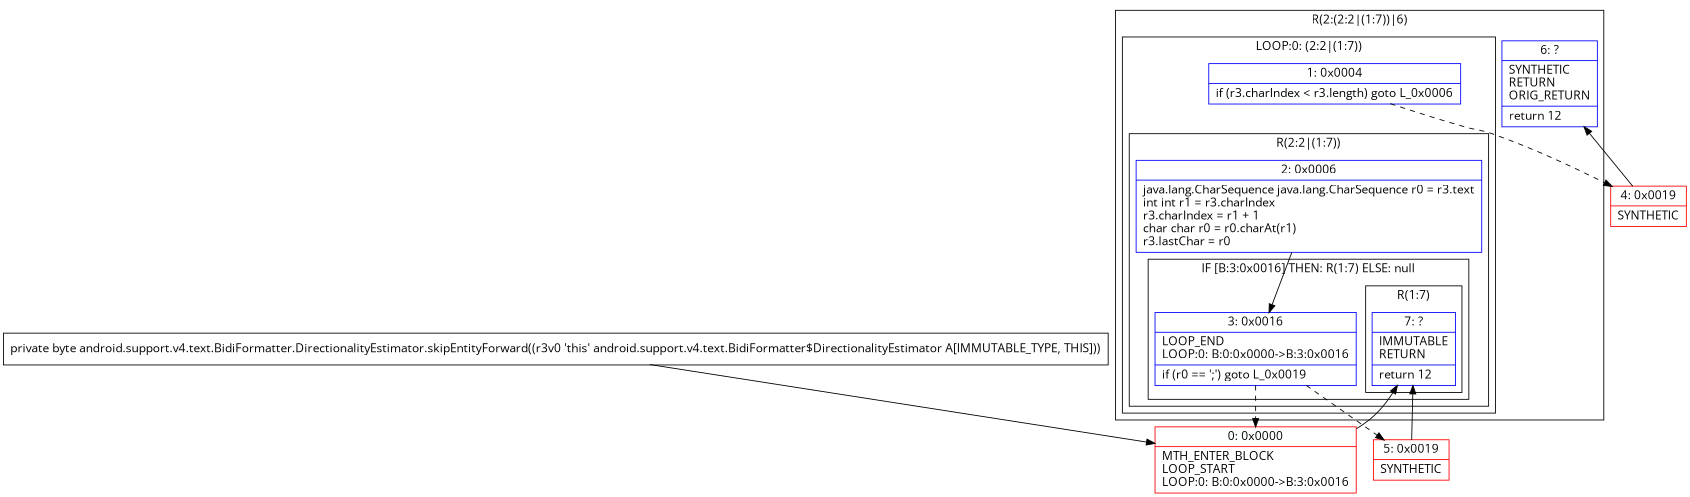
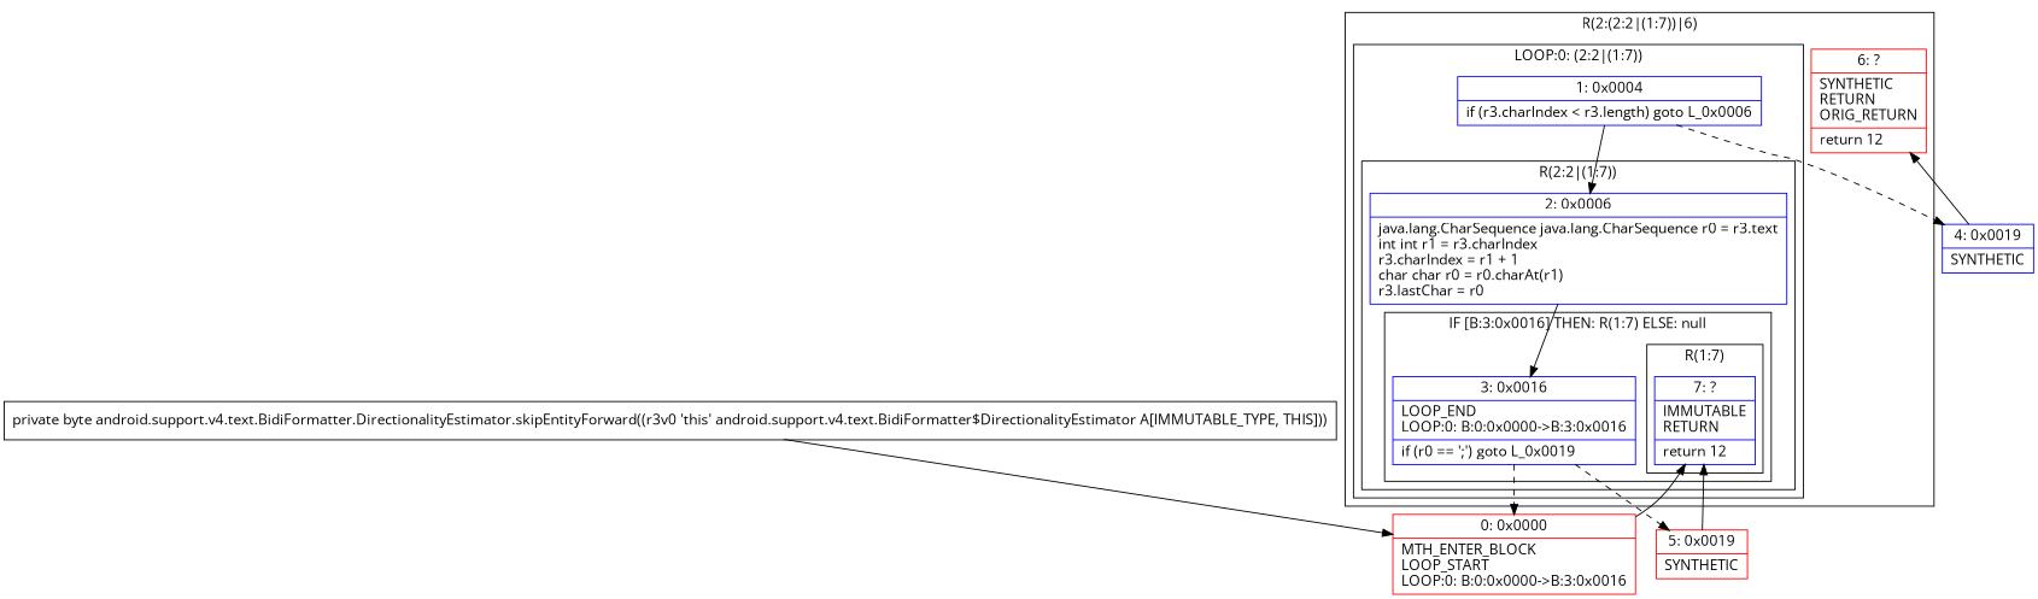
  digraph {
    fontname="Open Sans"
    node [color=blue fontname="Open Sans" shape=record]
    edge [fontname="Open Sans"]
    n1 [label="{7\:\ ?|IMMUTABLE\lRETURN\l|return 12\l}"]
    n2 [label="{3\:\ 0x0016|LOOP_END\lLOOP:0: B:0:0x0000\-\>B:3:0x0016\l|if (r0 == ';') goto L_0x0019\l}"]
    n3 [label="{2\:\ 0x0006|java.lang.CharSequence java.lang.CharSequence r0 = r3.text\lint int r1 = r3.charIndex\lr3.charIndex = r1 + 1\lchar char r0 = r0.charAt(r1)\lr3.lastChar = r0\l}"]
    n4 [label="{1\:\ 0x0004|if (r3.charIndex \< r3.length) goto L_0x0006\l}"]
-   n5 [label="{6\:\ ?|SYNTHETIC\lRETURN\lORIG_RETURN\l|return 12\l}"]
+   n5 [color=red label="{6\:\ ?|SYNTHETIC\lRETURN\lORIG_RETURN\l|return 12\l}"]
    n6 [color=red label="{0\:\ 0x0000|MTH_ENTER_BLOCK\lLOOP_START\lLOOP:0: B:0:0x0000\-\>B:3:0x0016\l}"]
    n7 [color=red label="{5\:\ 0x0019|SYNTHETIC\l}"]
-   n8 [color=red label="{4\:\ 0x0019|SYNTHETIC\l}"]
+   n8 [label="{4\:\ 0x0019|SYNTHETIC\l}"]
    n9 [label="{private byte android.support.v4.text.BidiFormatter.DirectionalityEstimator.skipEntityForward((r3v0 'this' android.support.v4.text.BidiFormatter$DirectionalityEstimator A[IMMUTABLE_TYPE, THIS])) }" color=""]
    subgraph cluster_1 {
      label="R(2:(2:2|(1:7))|6)"
      n5
      subgraph cluster_2 {
        label="LOOP:0: (2:2|(1:7))"
        n4
        subgraph cluster_3 {
          label="R(2:2|(1:7))"
          n3
          subgraph cluster_4 {
            label="IF [B:3:0x0016] THEN: R(1:7) ELSE: null"
            n2
            subgraph cluster_5 {
              label="R(1:7)"
              n1
            }
          }
        }
      }
    }
    n2 -> n6 [style=dashed]
    n2 -> n7 [style=dashed]
    n3 -> n2
+   n4 -> n3
    n4 -> n8 [style=dashed]
    n6 -> n1
    n7 -> n1
    n8 -> n5
    n9 -> n6
  }
